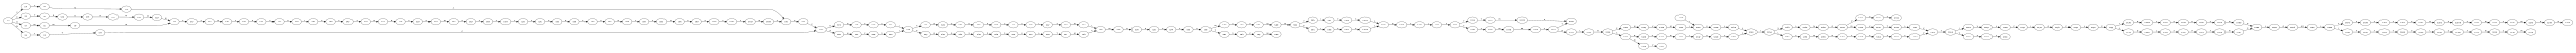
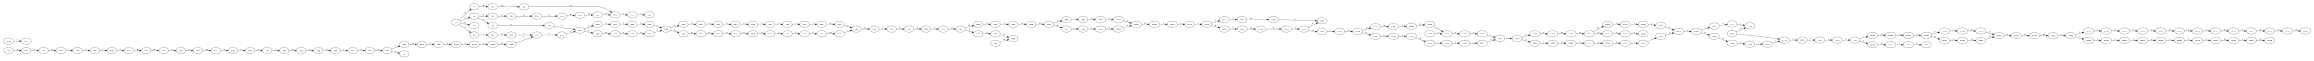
  strict digraph {
    fontname="Fira Sans"
    rankdir=LR
    node [fontname="Fira Sans"]
    edge [fontname="Fira Sans"]
    S0
    S1
    S2
    S3
    S4
    S5
    S6
    S7
    S8
    S9
    S10
    S11
    S12
    S13
    S14
    S15
    S16
    S17
    S18
    S19
    S20
    S21
    S22
    S23
    S24
    S25
-   S26
    S27
    S28
    S29
    S30
    S31
    S32
    S33
    S34
    S35
    S36
    S37
    S38
    S39
    S40
    S41
    S42
    S43
    S44
    S45
    S46
    S47
    S48
    S49
    S50
    S51
    S52
    S53
    S54
    S55
    S56
    S57
    S58
    S59
    S60
    S61
    S62
    S63
    S64
    S65
    S66
    S67
    S68
    S69
    S70
    S71
    S72
    S73
    S74
    S75
    S76
    S77
    S78
    S79
    S80
    S81
    S82
    S83
    S84
    S85
    S86
    S87
    S88
    S89
    S90
    S91
    S92
    S93
    S94
    S95
    S96
    S97
    S98
    S99
    S100
    S101
    S102
    S103
    S104
    S105
    S106
    S107
    S108
    S109
    S110
    S111
    S112
    S113
    S114
    S115
    S116
    S117
    S118
    S119
    S120
    S121
    S122
    S123
    S124
    S125
    S126
    S127
    S128
    S129
    S130
    S131
    S132
    S133
    S135
    S136
    S134
    S137
    S138
    S139
    S140
    S141
    S142
    S143
    S144
    S145
    S146
    S147
    S148
    S149
    S150
    S151
    S152
    S153
    S154
    S155
    S156
    S157
    S158
    S159
    S160
    S161
    S162
    S163
    S164
    S165
    S166
    S167
    S168
    S169
    S170
    S171
+   S172
    S173
    S174
    S175
    S176
    S177
    S178
    S179
    S180
    S181
    S182
    S183
    S184
    S185
    S186
    S187
    S188
    S189
    S190
    S191
    S192
    S193
    S194
    S195
    S196
    S197
    S198
    S199
    S200
    S201
    S202
    S203
    S204
    S205
    S206
    S207
    S208
    S209
    S210
    S211
    S212
    S213
    S214
    S215
    S216
    S217
    S218
    S219
    S220
    S0 -> S1 [label=R]
    S0 -> S2 [label=C]
    S0 -> S3 [label=Q]
    S0 -> S4 [label=Y]
    S1 -> S5 [label=M]
    S2 -> S6 [label=T]
-   S3 -> S7 [label=A]
+   S2 -> S7 [label=A]
    S4 -> S8 [label=L]
    S5 -> S9 [label=M]
    S6 -> S10 [label=R]
    S7 -> S11 [label=V]
    S8 -> S12 [label=Q]
    S9 -> S13 [label=N]
    S10 -> S14 [label=G]
    S11 -> S15 [label=C]
    S12 -> S16 [label=A]
    S13 -> S17 [label=T]
    S14 -> S18 [label=R]
    S15 -> S19 [label=G]
    S15 -> S20 [label=S]
    S16 -> S21 [label=V]
    S17 -> S22 [label=Y]
    S18 -> S23 [label=M]
    S19 -> S24 [label=H]
    S20 -> S25 [label=H]
    S21 -> S15 [label=C]
-   S22 -> S26 [label=R]
    S23 -> S27 [label=M]
    S24 -> S28 [label=F]
    S25 -> S29 [label=F]
-   S26 -> S30 [label=L]
    S27 -> S13 [label=N]
    S28 -> S31 [label=S]
    S29 -> S32 [label=S]
    S30 -> S33 [label=P]
    S31 -> S34 [label=I]
    S32 -> S34 [label=I]
    S33 -> S35 [label=Y]
    S34 -> S36 [label=T]
    S34 -> S37 [label=A]
    S35 -> S38 [label=S]
    S36 -> S39 [label=R]
    S37 -> S40 [label=R]
    S38 -> S41 [label=I]
    S39 -> S42 [label=G]
    S40 -> S43 [label=G]
    S41 -> S44 [label=A]
    S42 -> S45 [label=G]
    S43 -> S46 [label=S]
    S44 -> S47 [label=L]
    S45 -> S48 [label=P]
    S46 -> S49 [label=P]
    S47 -> S50 [label=Y]
    S48 -> S51 [label=S]
    S49 -> S52 [label=S]
    S50 -> S53 [label=R]
    S51 -> S54 [label=A]
    S52 -> S55 [label=V]
    S53 -> S56 [label=D]
    S54 -> S57 [label=L]
    S55 -> S58 [label=L]
    S56 -> S59 [label=Y]
    S57 -> S60 [label=T]
    S58 -> S61 [label=T]
    S59 -> S62 [label=S]
    S60 -> S63 [label=M]
    S61 -> S64 [label=M]
    S62 -> S65 [label=M]
    S63 -> S66 [label=L]
    S64 -> S66 [label=L]
    S65 -> S67 [label=V]
    S66 -> S68 [label=M]
    S67 -> S69 [label=T]
    S68 -> S70 [label=K]
    S69 -> S71 [label=Y]
    S70 -> S72 [label=P]
    S71 -> S73 [label=L]
    S72 -> S74 [label=V]
    S73 -> S75 [label=F]
    S74 -> S76 [label=T]
    S75 -> S77 [label=C]
    S76 -> S78 [label=V]
    S77 -> S79 [label=E]
    S78 -> S80 [label=M]
    S78 -> S81 [label=T]
    S79 -> S82 [label=T]
    S80 -> S83 [label=S]
    S81 -> S84 [label=S]
    S82 -> S85 [label=S]
    S83 -> S86 [label=F]
    S84 -> S87 [label=F]
    S85 -> S88 [label=G]
    S86 -> S89 [label=W]
-   S87 -> S90 [label=W]
+   S90 -> S87 [label=W]
    S88 -> S91 [label=L]
    S89 -> S92 [label=M]
-   S91 -> S93 [label=F]
+   S88 -> S93 [label=F]
    S92 -> S94 [label=Y]
    S92 -> S95 [label=D]
    S93 -> S96 [label=H]
    S94 -> S97 [label=I]
    S95 -> S98 [label=I]
    S96 -> S99 [label=F]
    S97 -> S100 [label=F]
    S98 -> S101 [label=F]
    S99 -> S102 [label=S]
    S100 -> S103 [label=S]
    S101 -> S104 [label=S]
    S102 -> S105 [label=Y]
    S103 -> S106 [label=L]
    S104 -> S106 [label=L]
    S105 -> S107 [label=L]
    S106 -> S108 [label=N]
    S107 -> S109 [label=Q]
    S108 -> S110 [label=T]
    S109 -> S16 [label=A]
    S110 -> S111 [label=L]
    S111 -> S112 [label=F]
    S112 -> S113 [label=Y]
    S112 -> S114 [label=S]
    S113 -> S115 [label=Y]
    S114 -> S116 [label=Y]
    S115 -> S117 [label=M]
    S116 -> S118 [label=M]
    S117 -> S119 [label=P]
    S118 -> S120 [label=P]
    S120 -> S121 [label=T]
    S121 -> S119 [label=T]
    S121 -> S122 [label=H]
    S122 -> S123 [label=L]
    S123 -> S124 [label=H]
    S124 -> S125 [label=C]
    S124 -> S126 [label=S]
    S125 -> S127 [label=N]
-   S126 -> S128 [label=N]
    S126 -> S129 [label=D]
    S127 -> S130 [label=V]
    S128 -> S131 [label=V]
    S129 -> S132 [label=A]
    S130 -> S133 [label=M]
    S132 -> S135 [label=R]
    S133 -> S136 [label=I]
    S135 -> S137 [label=I]
    S136 -> S138 [label=V]
    S134 -> S136 [label=I]
    S137 -> S139 [label=V]
    S138 -> S140 [label=L]
    S139 -> S141 [label=L]
    S140 -> S142 [label=L]
    S141 -> S142 [label=L]
    S142 -> S143 [label=I]
    S143 -> S144 [label=V]
    S143 -> S145 [label=L]
    S144 -> S146 [label=L]
    S145 -> S147 [label=L]
    S146 -> S148 [label=N]
    S147 -> S149 [label=N]
    S148 -> S150 [label=G]
    S149 -> S151 [label=G]
    S150 -> S152 [label=M]
    S150 -> S153 [label=V]
    S151 -> S154 [label=L]
    S152 -> S155 [label=V]
    S153 -> S156 [label=V]
    S154 -> S157 [label=V]
    S155 -> S158 [label=T]
    S156 -> S159 [label=T]
    S157 -> S160 [label=T]
    S158 -> S161 [label=L]
    S160 -> S162 [label=L]
    S161 -> S163 [label=V]
    S162 -> S163 [label=V]
    S163 -> S164 [label=Y]
    S164 -> S165 [label=I]
    S164 -> S166 [label=V]
    S165 -> S167 [label=V]
    S166 -> S168 [label=V]
    S167 -> S169 [label=L]
    S168 -> S170 [label=L]
-   S169 -> S171 [label=F]
+   S171 -> S169 [label=F]
+   S170 -> S172 [label=F]
    S171 -> S173 [label=I]
+   S172 -> S173 [label=I]
    S173 -> S174 [label=G]
    S174 -> S175 [label=F]
    S175 -> S176 [label=L]
    S176 -> S177 [label=P]
    S177 -> S178 [label=I]
    S177 -> S179 [label=A]
    S178 -> S180 [label=D]
    S179 -> S181 [label=D]
    S180 -> S182 [label=L]
    S181 -> S183 [label=L]
    S182 -> S184 [label=V]
    S183 -> S185 [label=A]
    S184 -> S186 [label=P]
-   S185 -> S187 [label=P]
+   S184 -> S187 [label=P]
    S186 -> S188 [label=A]
    S187 -> S189 [label=A]
    S188 -> S190 [label=H]
    S189 -> S191 [label=H]
    S190 -> S192 [label=P]
    S191 -> S192 [label=P]
    S192 -> S193 [label=L]
    S193 -> S194 [label=G]
    S194 -> S195 [label=M]
    S195 -> S196 [label=L]
    S196 -> S197 [label=L]
    S196 -> S198 [label=I]
    S197 -> S199 [label=F]
    S198 -> S200 [label=F]
    S199 -> S201 [label=T]
    S200 -> S202 [label=A]
    S201 -> S203 [label=T]
    S202 -> S204 [label=T]
    S203 -> S205 [label=V]
    S204 -> S206 [label=V]
    S205 -> S207 [label=H]
    S206 -> S208 [label=L]
    S207 -> S209 [label=S]
    S208 -> S210 [label=S]
    S209 -> S211 [label=A]
    S210 -> S212 [label=A]
    S211 -> S213 [label=N]
    S212 -> S214 [label=N]
    S213 -> S215 [label=T]
    S214 -> S216 [label=S]
    S215 -> S217 [label=M]
    S216 -> S218 [label=M]
    S217 -> S219 [label=E]
    S219 -> S220 [label=G]
  }
